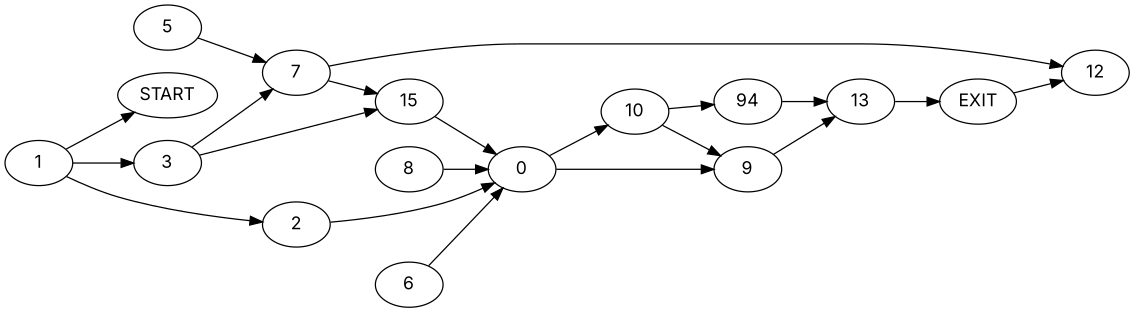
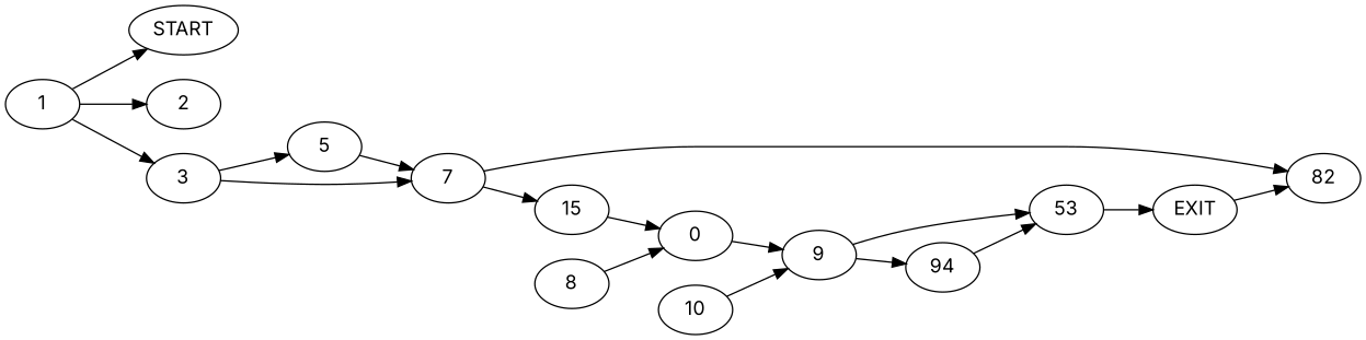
  digraph {
    fontname=Inter
    rankdir=LR
    node [fontname=Inter]
    edge [fontname=Inter]
    n1 [label=START]
    1
    2
    3
    n5 [label=EXIT]
-   12
+   12 [label=82]
    n7 [label=0]
    5
    7
    9
    10
-   6
-   13
+   13 [label=53]
    n14 [label=94]
    n15 [label=15]
    8
    1 -> n1
    1 -> 2
    1 -> 3
-   2 -> n7
-   3 -> n15
+   3 -> 5
    3 -> 7
    n5 -> 12
    n7 -> 9
-   n7 -> 10
    5 -> 7
    7 -> 12
    7 -> n15
    9 -> 13
-   10 -> n14
+   9 -> n14
    10 -> 9
-   6 -> n7
    13 -> n5
    n14 -> 13
    n15 -> n7
    8 -> n7
  }
